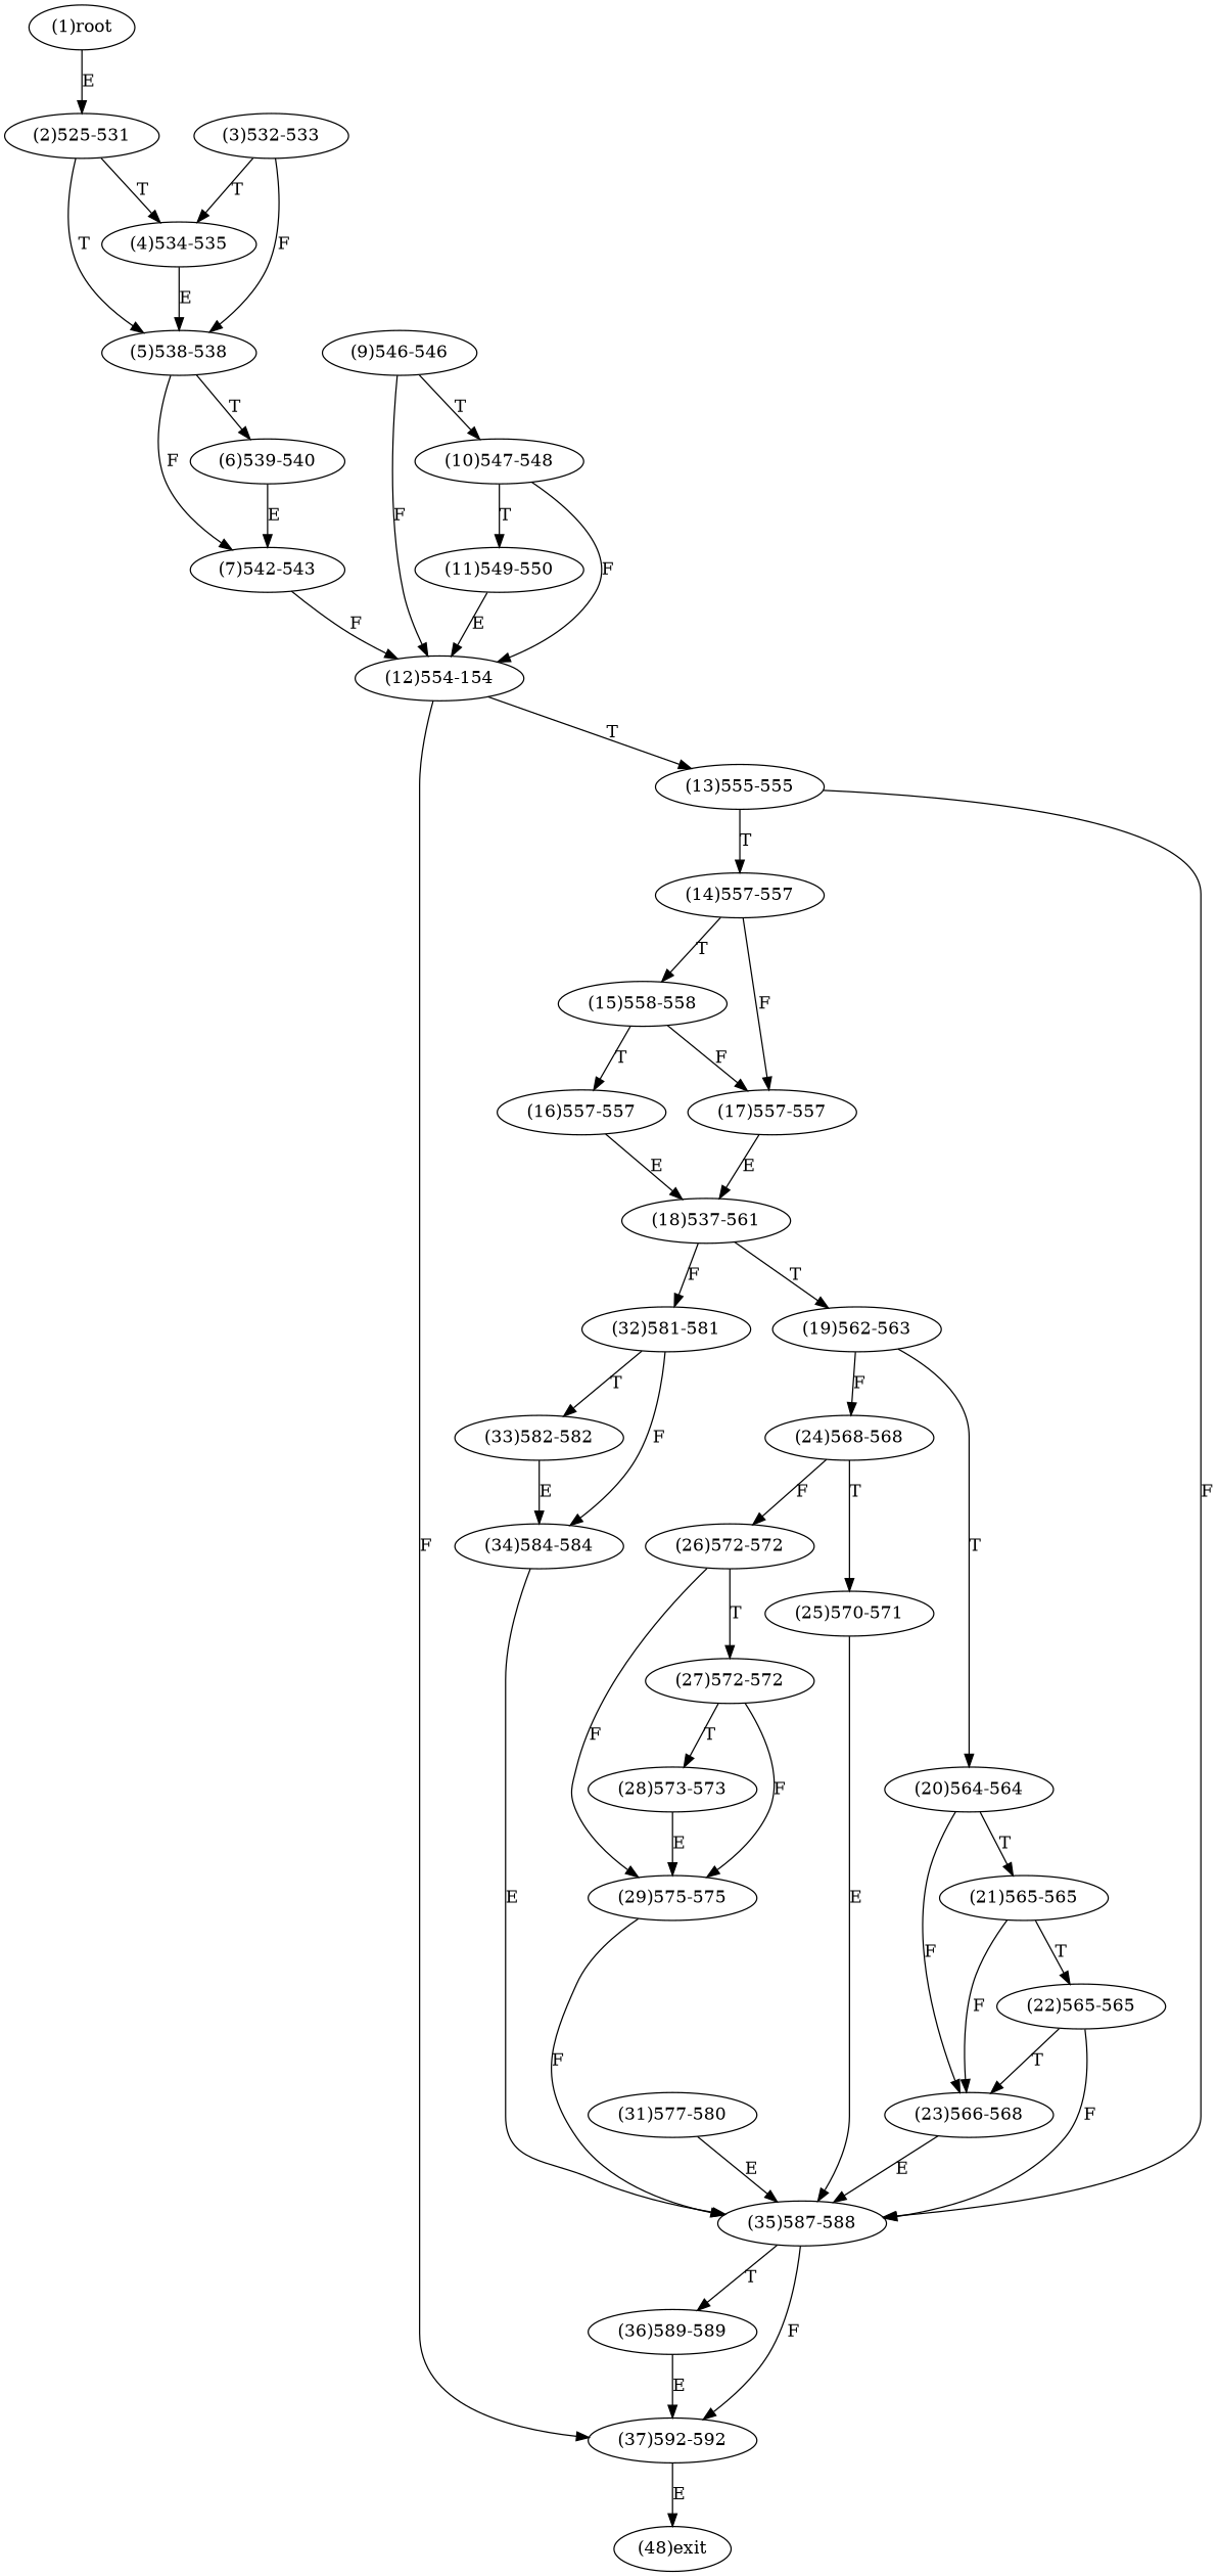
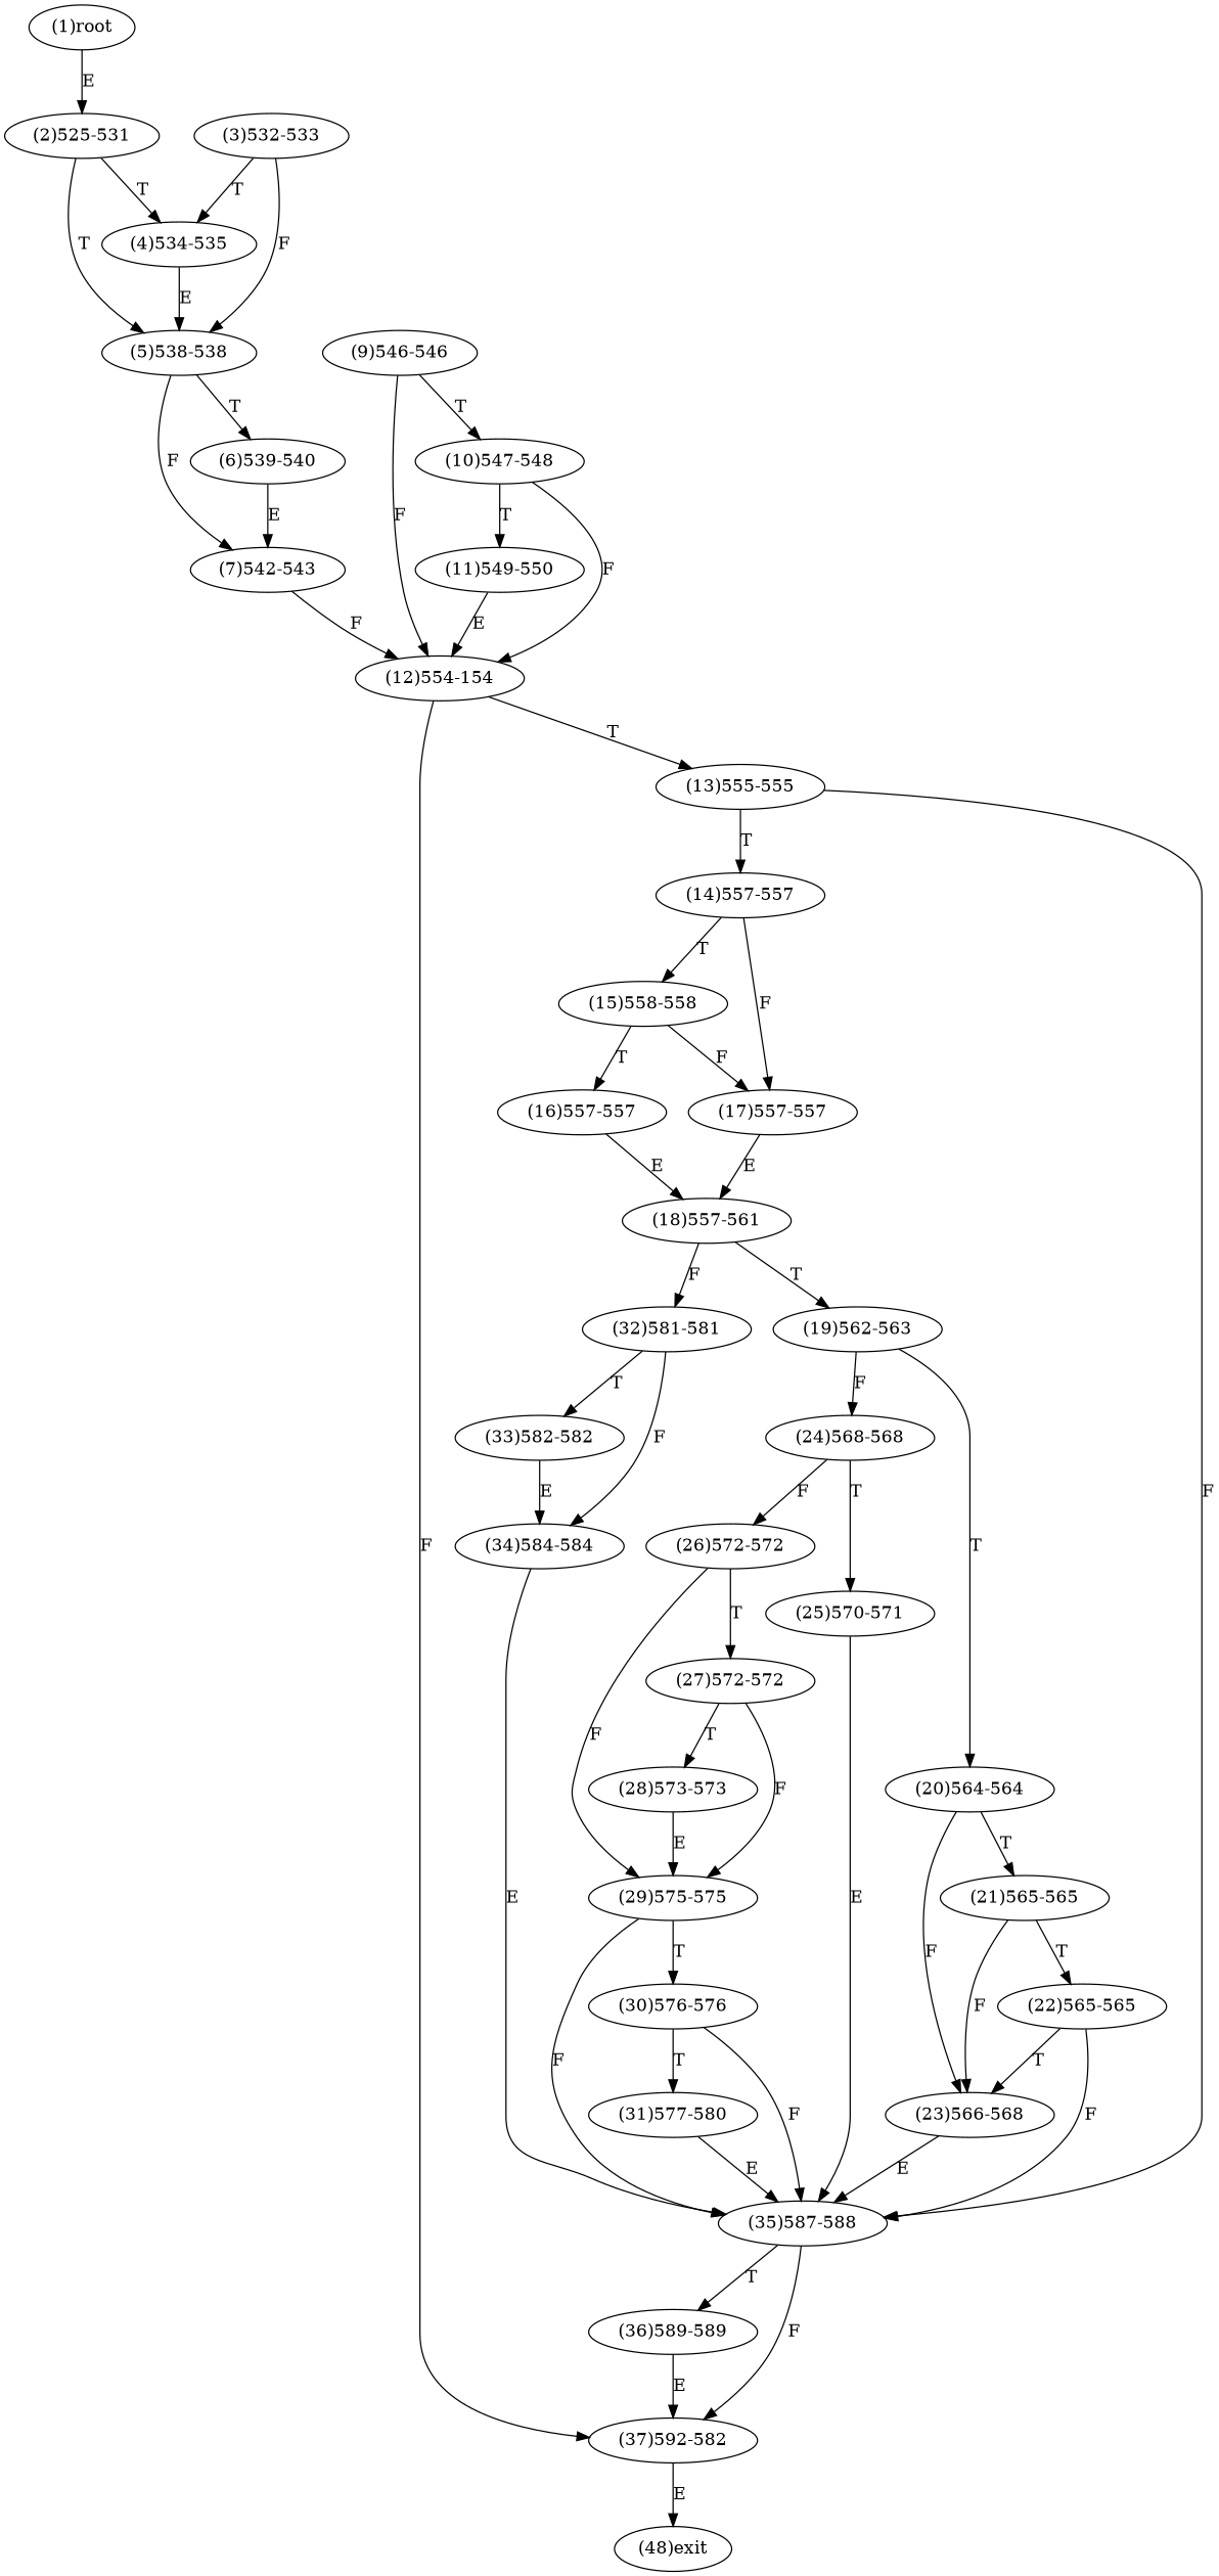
  digraph {
    fontname="DejaVu Serif"
    node [fontname="DejaVu Serif"]
    edge [fontname="DejaVu Serif"]
    n1 [label="(1)root"]
    n2 [label="(2)525-531"]
    n3 [label="(5)538-538"]
    n4 [label="(4)534-535"]
    n5 [label="(3)532-533"]
    n6 [label="(6)539-540"]
    n7 [label="(7)542-543"]
    n8 [label="(12)554-154"]
    n9 [label="(13)555-555"]
-   n10 [label="(37)592-592"]
+   n10 [label="(37)592-582"]
    n11 [label="(9)546-546"]
    n12 [label="(10)547-548"]
    n13 [label="(11)549-550"]
    n14 [label="(14)557-557"]
    n15 [label="(35)587-588"]
    n16 [label="(48)exit"]
    n17 [label="(15)558-558"]
    n18 [label="(17)557-557"]
    n19 [label="(36)589-589"]
    n20 [label="(16)557-557"]
-   n21 [label="(18)537-561"]
+   n21 [label="(18)557-561"]
    n22 [label="(19)562-563"]
    n23 [label="(32)581-581"]
    n24 [label="(20)564-564"]
    n25 [label="(24)568-568"]
    n26 [label="(21)565-565"]
    n27 [label="(23)566-568"]
    n28 [label="(25)570-571"]
    n29 [label="(26)572-572"]
    n30 [label="(34)584-584"]
    n31 [label="(33)582-582"]
    n32 [label="(22)565-565"]
    n33 [label="(27)572-572"]
    n34 [label="(29)575-575"]
    n35 [label="(28)573-573"]
+   n36 [label="(30)576-576"]
    n37 [label="(31)577-580"]
    n1 -> n2 [label=E]
    n2 -> n3 [label=T]
    n2 -> n4 [label=T]
    n3 -> n6 [label=T]
    n3 -> n7 [label=F]
    n4 -> n3 [label=E]
    n5 -> n3 [label=F]
    n5 -> n4 [label=T]
    n6 -> n7 [label=E]
    n7 -> n8 [label=F]
    n8 -> n9 [label=T]
    n8 -> n10 [label=F]
    n9 -> n14 [label=T]
    n9 -> n15 [label=F]
    n10 -> n16 [label=E]
    n11 -> n8 [label=F]
    n11 -> n12 [label=T]
    n12 -> n8 [label=F]
    n12 -> n13 [label=T]
    n13 -> n8 [label=E]
    n14 -> n17 [label=T]
    n14 -> n18 [label=F]
    n15 -> n10 [label=F]
    n15 -> n19 [label=T]
    n17 -> n18 [label=F]
    n17 -> n20 [label=T]
    n18 -> n21 [label=E]
    n19 -> n10 [label=E]
    n20 -> n21 [label=E]
    n21 -> n22 [label=T]
    n21 -> n23 [label=F]
    n22 -> n24 [label=T]
    n22 -> n25 [label=F]
    n23 -> n30 [label=F]
    n23 -> n31 [label=T]
    n24 -> n26 [label=T]
    n24 -> n27 [label=F]
    n25 -> n28 [label=T]
    n25 -> n29 [label=F]
    n26 -> n27 [label=F]
    n26 -> n32 [label=T]
    n27 -> n15 [label=E]
    n28 -> n15 [label=E]
    n29 -> n33 [label=T]
    n29 -> n34 [label=F]
    n30 -> n15 [label=E]
    n31 -> n30 [label=E]
    n32 -> n15 [label=F]
    n32 -> n27 [label=T]
    n33 -> n34 [label=F]
    n33 -> n35 [label=T]
    n34 -> n15 [label=F]
+   n34 -> n36 [label=T]
    n35 -> n34 [label=E]
+   n36 -> n15 [label=F]
+   n36 -> n37 [label=T]
    n37 -> n15 [label=E]
  }
